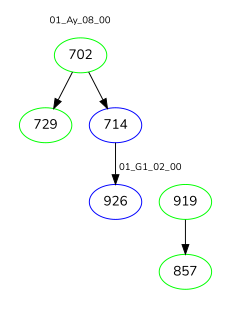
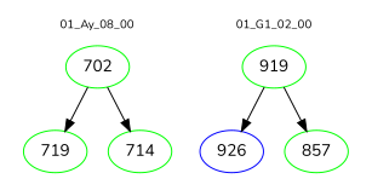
  digraph {
    fontname=Nunito
    node [color=green fontname=Nunito]
    edge [color=black fontname=Nunito]
    n1 [label=702]
-   n2 [label=729]
-   n3 [color=blue label=714]
+   n2 [label=719]
+   n3 [label=714]
    n4 [label=919]
    n5 [color=blue label=926]
    n6 [label=857]
    subgraph cluster_1 {
      color=white
      fontsize=10
      label="01_Ay_08_00"
      n1
      n2
      n3
    }
    subgraph cluster_2 {
      color=white
      fontsize=10
      label="01_G1_02_00"
      n4
      n5
      n6
    }
    n1 -> n2
    n1 -> n3
-   n3 -> n5
+   n4 -> n5
    n4 -> n6
  }
